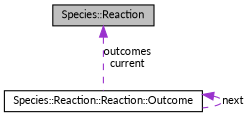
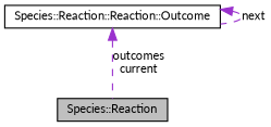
  digraph {
    fontname=Lato
    node [color=black fontname=Lato fontsize=10 shape=record style=filled]
    edge [color=darkorchid3 dir=back fontname=Lato fontsize=10 labelfontname=FreeSans labelfontsize=10 style=dashed]
    n1 [fillcolor=grey75 fontcolor=black height=0.2 label="Species::Reaction" width=0.4]
    n2 [fillcolor=white height=0.2 label="Species::Reaction::Reaction::Outcome" width=0.4]
-   n1 -> n2 [label="outcomes\ncurrent"]
+   n2 -> n1 [label="outcomes\ncurrent"]
    n2 -> n2 [label=next]
  }
